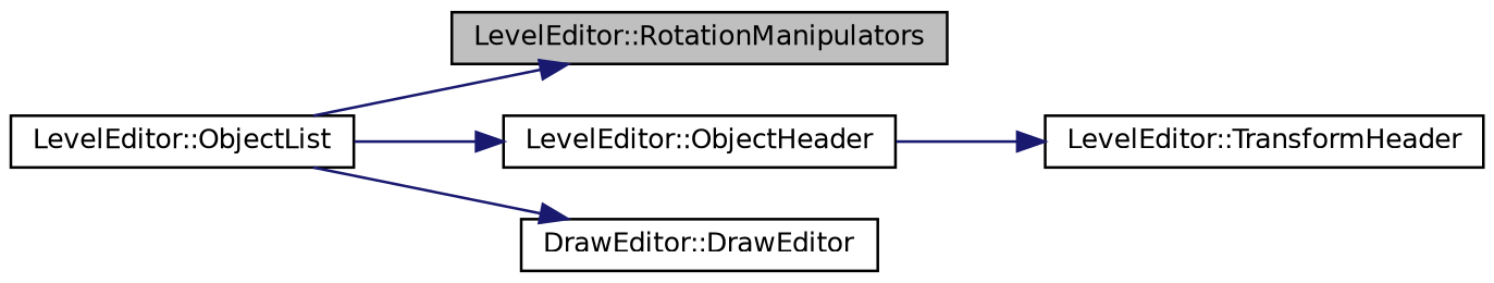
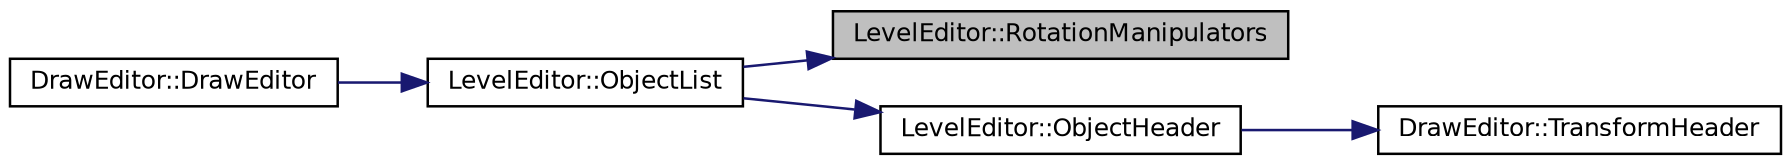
  digraph {
    rankdir=RL
    node [color=black fillcolor=white fontname=Helvetica fontsize=10 shape=record style=filled]
    edge [color=midnightblue dir=back fontname=Helvetica fontsize=10 labelfontname=Helvetica labelfontsize=10 style=solid]
    n1 [fillcolor=grey75 fontcolor=black height=0.2 label="LevelEditor::RotationManipulators" width=0.4]
    n2 [height=0.2 label="LevelEditor::ObjectList" width=0.4]
-   n3 [height=0.2 label="LevelEditor::TransformHeader" width=0.4]
+   n3 [height=0.2 label="DrawEditor::TransformHeader" width=0.4]
    n4 [height=0.2 label="LevelEditor::ObjectHeader" width=0.4]
    n5 [height=0.2 label="DrawEditor::DrawEditor" width=0.4]
    n1 -> n2
-   n5 -> n2
+   n2 -> n5
    n3 -> n4
    n4 -> n2
  }
